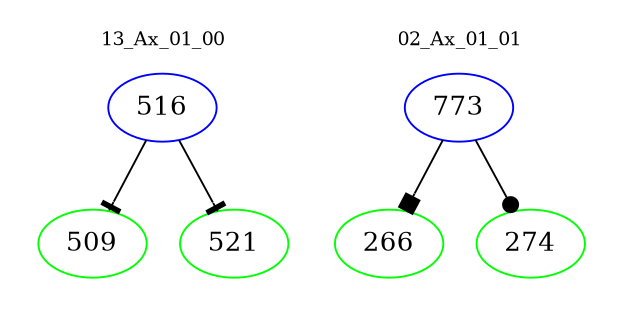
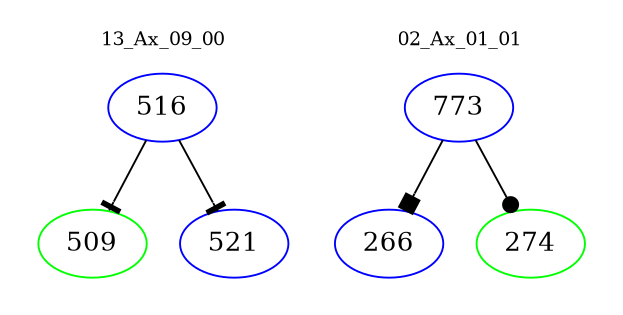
  digraph {
    node [color=blue]
    edge [arrowhead=tee color=black]
    n1 [label=516]
    n2 [color=green label=509]
-   n3 [color=green label=521]
+   n3 [label=521]
    n4 [label=773]
-   n5 [color=green label=266]
+   n5 [label=266]
    n6 [color=green label=274]
    subgraph cluster_1 {
      color=white
      fontsize=10
-     label="13_Ax_01_00"
+     label="13_Ax_09_00"
      n1
      n2
      n3
    }
    subgraph cluster_2 {
      color=white
      fontsize=10
      label="02_Ax_01_01"
      n4
      n5
      n6
    }
    n1 -> n2
    n1 -> n3
    n4 -> n5 [arrowhead=box]
    n4 -> n6 [arrowhead=dot]
  }
